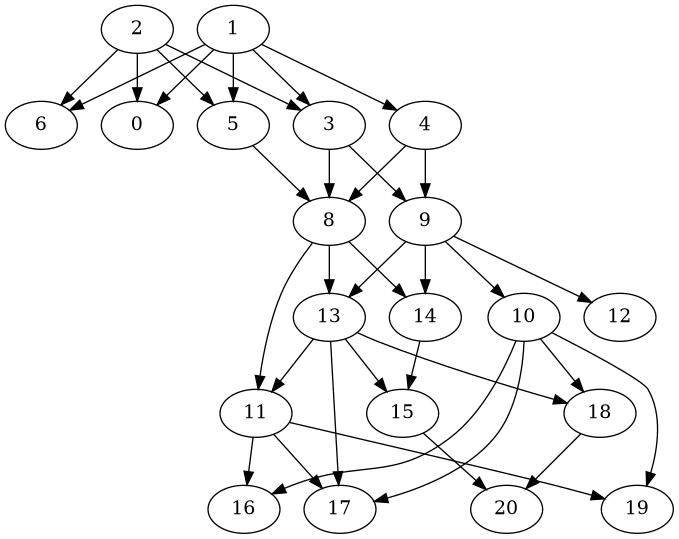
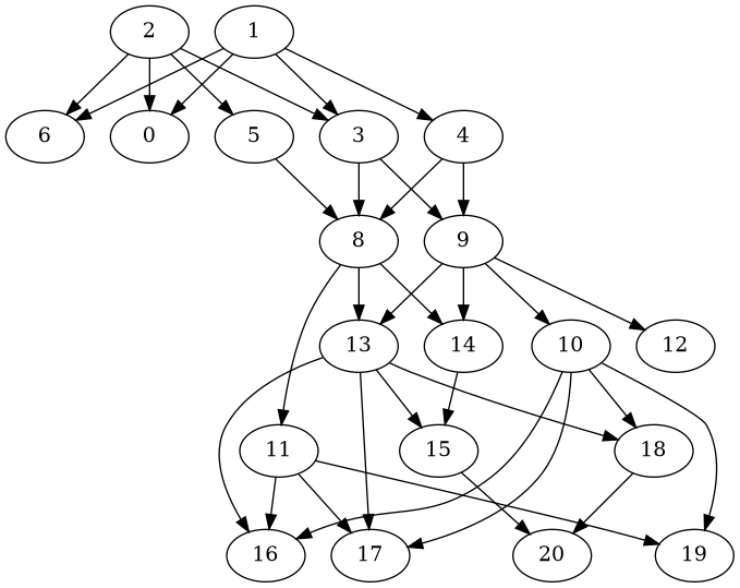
  digraph {
    node [alpha=0.16]
    1 [alpha=0.14 expect_size=38182912]
    3 [alpha=0.12 expect_size=37760000]
    4 [alpha=0.03 expect_size=31016960]
    5 [alpha=0.19 expect_size=34316288]
    6 [expect_size=50902016]
    n6 [alpha=0.09 expect_size=18201600 label=0]
    8 [alpha=0.18 expect_size=15820800]
    9 [expect_size=32643072]
    11 [alpha=0.05 expect_size=25073664]
    13 [alpha=0.18 expect_size=17153024]
    14 [alpha=0.17 expect_size=44445696]
    10 [alpha=0.14 expect_size=38347776]
    12 [alpha=0.13 expect_size=10958848]
    2 [alpha=0.03 expect_size=33615872]
    16 [expect_size=48935936]
    17 [alpha=0.14 expect_size=40453120]
    19 [alpha=0.08 expect_size=9238528]
    18 [alpha=0.20 expect_size=14744576]
    15 [alpha=0.08 expect_size=51881984]
    20 [expect_size=46500864]
    1 -> 3
    1 -> 4
-   1 -> 5
    1 -> 6
    1 -> n6
    3 -> 8
    3 -> 9
    4 -> 8
    4 -> 9
    5 -> 8
    8 -> 11
    8 -> 13
    8 -> 14
    9 -> 13
    9 -> 14
    9 -> 10
    9 -> 12
    11 -> 16
    11 -> 17
    11 -> 19
-   13 -> 11
+   13 -> 16
    13 -> 17
    13 -> 18
    13 -> 15
    14 -> 15
    10 -> 16
    10 -> 17
    10 -> 19
    10 -> 18
    2 -> 3
    2 -> 5
    2 -> 6
    2 -> n6
    18 -> 20
    15 -> 20
  }
